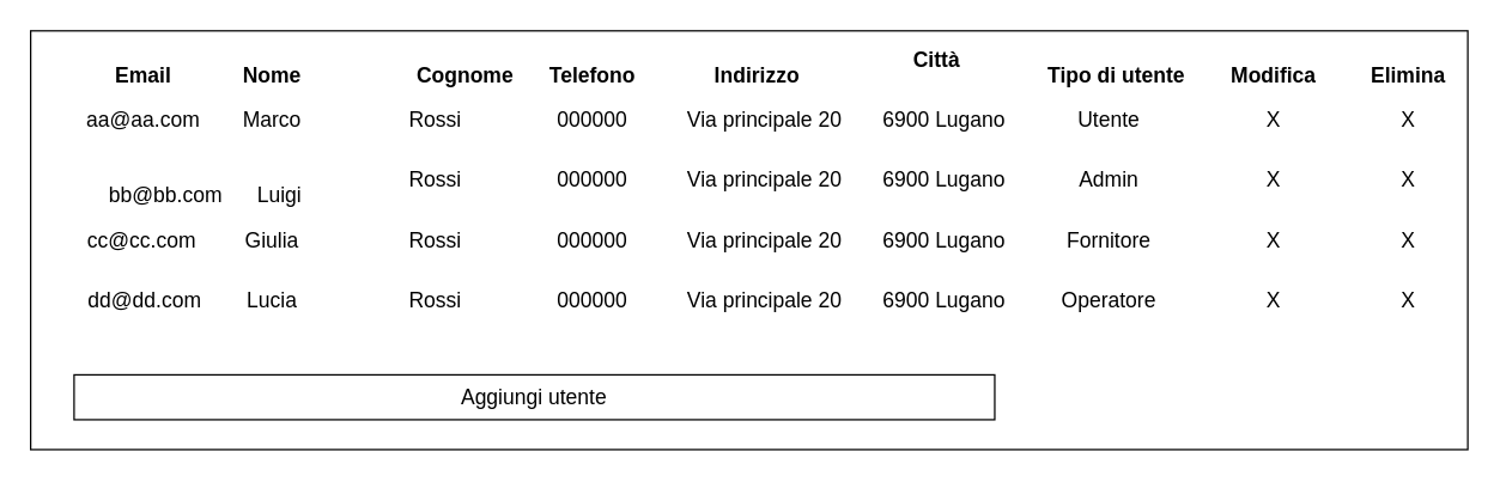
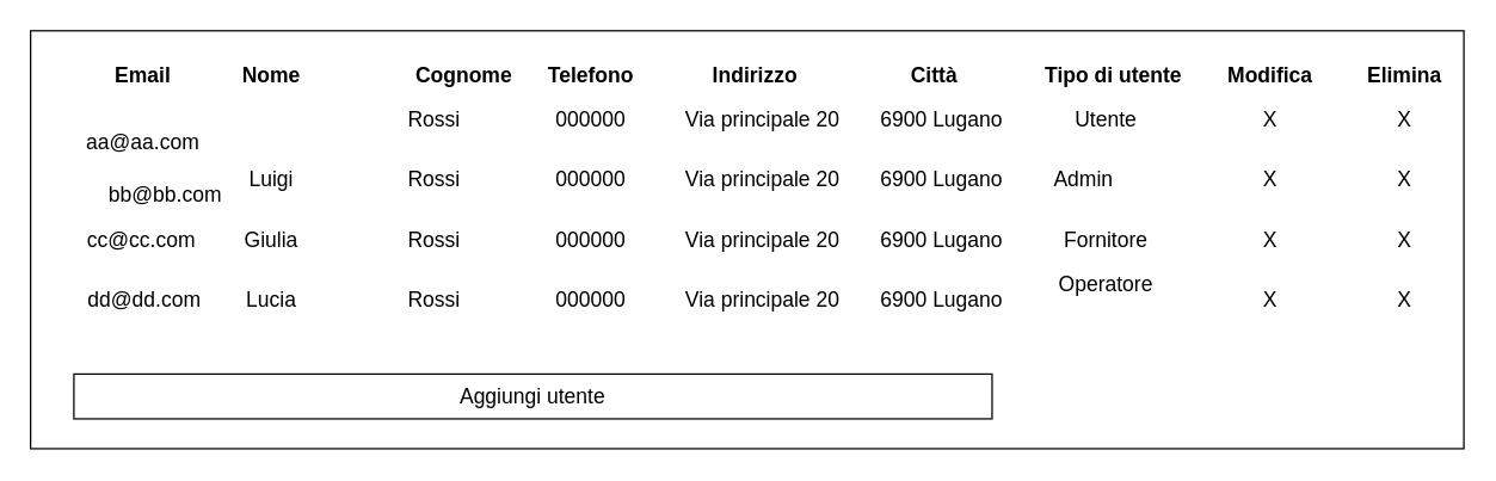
  <mxCell id="0" />
  <mxCell id="1" parent="0" />
  <mxCell id="2" value="" style="rounded=0;whiteSpace=wrap;html=1;" parent="1" vertex="1"><mxGeometry x="20" y="20" width="960" height="280" as="geometry" /></mxCell>
  <mxCell id="3" value="Nome" style="text;html=1;align=center;verticalAlign=middle;resizable=0;points=[];autosize=1;fontSize=14;fontStyle=1" parent="1" vertex="1"><mxGeometry x="156" y="40" width="50" height="20" as="geometry" /></mxCell>
  <mxCell id="4" value="Cognome" style="text;html=1;align=center;verticalAlign=middle;resizable=0;points=[];autosize=1;fontSize=14;fontStyle=1" parent="1" vertex="1"><mxGeometry x="270" y="40" width="80" height="20" as="geometry" /></mxCell>
  <mxCell id="5" value="Email" style="text;html=1;align=center;verticalAlign=middle;resizable=0;points=[];autosize=1;fontSize=14;fontStyle=1" parent="1" vertex="1"><mxGeometry x="70" y="40" width="50" height="20" as="geometry" /></mxCell>
  <mxCell id="6" value="Tipo di utente" style="text;html=1;align=center;verticalAlign=middle;resizable=0;points=[];autosize=1;fontSize=14;fontStyle=1" parent="1" vertex="1"><mxGeometry x="690" y="40" width="110" height="20" as="geometry" /></mxCell>
  <mxCell id="7" value="Modifica" style="text;html=1;align=center;verticalAlign=middle;resizable=0;points=[];autosize=1;fontSize=14;fontStyle=1" parent="1" vertex="1"><mxGeometry x="815" y="40" width="70" height="20" as="geometry" /></mxCell>
  <mxCell id="8" value="Elimina" style="text;html=1;align=center;verticalAlign=middle;resizable=0;points=[];autosize=1;fontSize=14;fontStyle=1" parent="1" vertex="1"><mxGeometry x="905" y="40" width="70" height="20" as="geometry" /></mxCell>
- <mxCell id="9" value="Marco" style="text;html=1;align=center;verticalAlign=middle;resizable=0;points=[];autosize=1;fontSize=14;" parent="1" vertex="1"><mxGeometry x="156" y="70" width="50" height="20" as="geometry" /></mxCell>
  <mxCell id="10" value="Rossi" style="text;html=1;align=center;verticalAlign=middle;resizable=0;points=[];autosize=1;fontSize=14;" parent="1" vertex="1"><mxGeometry x="265" y="70" width="50" height="20" as="geometry" /></mxCell>
- <mxCell id="11" value="aa@aa.com" style="text;html=1;align=center;verticalAlign=middle;resizable=0;points=[];autosize=1;fontSize=14;" parent="1" vertex="1"><mxGeometry x="50" y="70" width="90" height="20" as="geometry" /></mxCell>
+ <mxCell id="11" value="aa@aa.com" style="text;html=1;align=center;verticalAlign=middle;resizable=0;points=[];autosize=1;fontSize=14;" parent="1" vertex="1"><mxGeometry x="50" y="85" width="90" height="20" as="geometry" /></mxCell>
  <mxCell id="12" value="Utente" style="text;html=1;align=center;verticalAlign=middle;resizable=0;points=[];autosize=1;fontSize=14;" parent="1" vertex="1"><mxGeometry x="710" y="70" width="60" height="20" as="geometry" /></mxCell>
  <mxCell id="13" value="X" style="text;html=1;align=center;verticalAlign=middle;resizable=0;points=[];autosize=1;fontSize=14;" parent="1" vertex="1"><mxGeometry x="840" y="70" width="20" height="20" as="geometry" /></mxCell>
  <mxCell id="14" value="X" style="text;html=1;align=center;verticalAlign=middle;resizable=0;points=[];autosize=1;fontSize=14;" parent="1" vertex="1"><mxGeometry x="930" y="70" width="20" height="20" as="geometry" /></mxCell>
- <mxCell id="15" value="Luigi" style="text;html=1;align=center;verticalAlign=middle;resizable=0;points=[];autosize=1;fontSize=14;" parent="1" vertex="1"><mxGeometry x="166" y="120" width="40" height="20" as="geometry" /></mxCell>
+ <mxCell id="15" value="Luigi" style="text;html=1;align=center;verticalAlign=middle;resizable=0;points=[];autosize=1;fontSize=14;" parent="1" vertex="1"><mxGeometry x="161" y="110" width="40" height="20" as="geometry" /></mxCell>
  <mxCell id="16" value="Rossi" style="text;html=1;align=center;verticalAlign=middle;resizable=0;points=[];autosize=1;fontSize=14;" parent="1" vertex="1"><mxGeometry x="265" y="110" width="50" height="20" as="geometry" /></mxCell>
  <mxCell id="17" value="bb@bb.com" style="text;html=1;align=center;verticalAlign=middle;resizable=0;points=[];autosize=1;fontSize=14;" parent="1" vertex="1"><mxGeometry x="65" y="120" width="90" height="20" as="geometry" /></mxCell>
- <mxCell id="18" value="Admin" style="text;html=1;align=center;verticalAlign=middle;resizable=0;points=[];autosize=1;fontSize=14;" parent="1" vertex="1"><mxGeometry x="710" y="110" width="60" height="20" as="geometry" /></mxCell>
+ <mxCell id="18" value="Admin" style="text;html=1;align=center;verticalAlign=middle;resizable=0;points=[];autosize=1;fontSize=14;" parent="1" vertex="1"><mxGeometry x="695" y="110" width="60" height="20" as="geometry" /></mxCell>
  <mxCell id="19" value="X" style="text;html=1;align=center;verticalAlign=middle;resizable=0;points=[];autosize=1;fontSize=14;" parent="1" vertex="1"><mxGeometry x="840" y="110" width="20" height="20" as="geometry" /></mxCell>
  <mxCell id="20" value="X" style="text;html=1;align=center;verticalAlign=middle;resizable=0;points=[];autosize=1;fontSize=14;" parent="1" vertex="1"><mxGeometry x="930" y="110" width="20" height="20" as="geometry" /></mxCell>
  <mxCell id="21" value="Giulia" style="text;html=1;align=center;verticalAlign=middle;resizable=0;points=[];autosize=1;fontSize=14;" parent="1" vertex="1"><mxGeometry x="156" y="150" width="50" height="20" as="geometry" /></mxCell>
  <mxCell id="22" value="Rossi" style="text;html=1;align=center;verticalAlign=middle;resizable=0;points=[];autosize=1;fontSize=14;" parent="1" vertex="1"><mxGeometry x="265" y="150" width="50" height="20" as="geometry" /></mxCell>
  <mxCell id="23" value="cc@cc.com" style="text;html=1;align=center;verticalAlign=middle;resizable=0;points=[];autosize=1;fontSize=14;" parent="1" vertex="1"><mxGeometry x="49" y="150" width="90" height="20" as="geometry" /></mxCell>
  <mxCell id="24" value="Fornitore" style="text;html=1;align=center;verticalAlign=middle;resizable=0;points=[];autosize=1;fontSize=14;" parent="1" vertex="1"><mxGeometry x="705" y="150" width="70" height="20" as="geometry" /></mxCell>
  <mxCell id="25" value="X" style="text;html=1;align=center;verticalAlign=middle;resizable=0;points=[];autosize=1;fontSize=14;" parent="1" vertex="1"><mxGeometry x="840" y="150" width="20" height="20" as="geometry" /></mxCell>
  <mxCell id="26" value="X" style="text;html=1;align=center;verticalAlign=middle;resizable=0;points=[];autosize=1;fontSize=14;" parent="1" vertex="1"><mxGeometry x="930" y="150" width="20" height="20" as="geometry" /></mxCell>
  <mxCell id="27" value="Lucia" style="text;html=1;align=center;verticalAlign=middle;resizable=0;points=[];autosize=1;fontSize=14;" parent="1" vertex="1"><mxGeometry x="156" y="190" width="50" height="20" as="geometry" /></mxCell>
  <mxCell id="28" value="Rossi" style="text;html=1;align=center;verticalAlign=middle;resizable=0;points=[];autosize=1;fontSize=14;" parent="1" vertex="1"><mxGeometry x="265" y="190" width="50" height="20" as="geometry" /></mxCell>
  <mxCell id="29" value="dd@dd.com" style="text;html=1;align=center;verticalAlign=middle;resizable=0;points=[];autosize=1;fontSize=14;" parent="1" vertex="1"><mxGeometry x="51" y="190" width="90" height="20" as="geometry" /></mxCell>
- <mxCell id="30" value="Operatore" style="text;html=1;align=center;verticalAlign=middle;resizable=0;points=[];autosize=1;fontSize=14;" parent="1" vertex="1"><mxGeometry x="700" y="190" width="80" height="20" as="geometry" /></mxCell>
+ <mxCell id="30" value="Operatore" style="text;html=1;align=center;verticalAlign=middle;resizable=0;points=[];autosize=1;fontSize=14;" parent="1" vertex="1"><mxGeometry x="700" y="180" width="80" height="20" as="geometry" /></mxCell>
  <mxCell id="31" value="X" style="text;html=1;align=center;verticalAlign=middle;resizable=0;points=[];autosize=1;fontSize=14;" parent="1" vertex="1"><mxGeometry x="840" y="190" width="20" height="20" as="geometry" /></mxCell>
  <mxCell id="32" value="X" style="text;html=1;align=center;verticalAlign=middle;resizable=0;points=[];autosize=1;fontSize=14;" parent="1" vertex="1"><mxGeometry x="930" y="190" width="20" height="20" as="geometry" /></mxCell>
  <mxCell id="33" value="Aggiungi utente" style="rounded=0;whiteSpace=wrap;html=1;fontSize=14;" parent="1" vertex="1"><mxGeometry x="49" y="250" width="615" height="30" as="geometry" /></mxCell>
  <mxCell id="34" value="Telefono" style="text;html=1;align=center;verticalAlign=middle;resizable=0;points=[];autosize=1;fontSize=14;fontStyle=1" vertex="1" parent="1"><mxGeometry x="360" y="40" width="70" height="20" as="geometry" /></mxCell>
  <mxCell id="35" value="000000" style="text;html=1;align=center;verticalAlign=middle;resizable=0;points=[];autosize=1;fontSize=14;" vertex="1" parent="1"><mxGeometry x="365" y="70" width="60" height="20" as="geometry" /></mxCell>
  <mxCell id="36" value="000000" style="text;html=1;align=center;verticalAlign=middle;resizable=0;points=[];autosize=1;fontSize=14;" vertex="1" parent="1"><mxGeometry x="365" y="110" width="60" height="20" as="geometry" /></mxCell>
  <mxCell id="37" value="000000" style="text;html=1;align=center;verticalAlign=middle;resizable=0;points=[];autosize=1;fontSize=14;" vertex="1" parent="1"><mxGeometry x="365" y="150" width="60" height="20" as="geometry" /></mxCell>
  <mxCell id="38" value="000000" style="text;html=1;align=center;verticalAlign=middle;resizable=0;points=[];autosize=1;fontSize=14;" vertex="1" parent="1"><mxGeometry x="365" y="190" width="60" height="20" as="geometry" /></mxCell>
  <mxCell id="39" value="Indirizzo" style="text;html=1;align=center;verticalAlign=middle;resizable=0;points=[];autosize=1;fontSize=14;fontStyle=1" vertex="1" parent="1"><mxGeometry x="470" y="40" width="70" height="20" as="geometry" /></mxCell>
  <mxCell id="40" value="Via principale 20" style="text;html=1;align=center;verticalAlign=middle;resizable=0;points=[];autosize=1;fontSize=14;" vertex="1" parent="1"><mxGeometry x="450" y="70" width="120" height="20" as="geometry" /></mxCell>
- <mxCell id="41" value="Città" style="text;html=1;align=center;verticalAlign=middle;resizable=0;points=[];autosize=1;fontSize=14;fontStyle=1" vertex="1" parent="1"><mxGeometry x="600" y="30" width="50" height="20" as="geometry" /></mxCell>
+ <mxCell id="41" value="Città" style="text;html=1;align=center;verticalAlign=middle;resizable=0;points=[];autosize=1;fontSize=14;fontStyle=1" vertex="1" parent="1"><mxGeometry x="600" y="40" width="50" height="20" as="geometry" /></mxCell>
  <mxCell id="42" value="Via principale 20" style="text;html=1;align=center;verticalAlign=middle;resizable=0;points=[];autosize=1;fontSize=14;" vertex="1" parent="1"><mxGeometry x="450" y="110" width="120" height="20" as="geometry" /></mxCell>
  <mxCell id="43" value="Via principale 20" style="text;html=1;align=center;verticalAlign=middle;resizable=0;points=[];autosize=1;fontSize=14;" vertex="1" parent="1"><mxGeometry x="450" y="150" width="120" height="20" as="geometry" /></mxCell>
  <mxCell id="44" value="Via principale 20" style="text;html=1;align=center;verticalAlign=middle;resizable=0;points=[];autosize=1;fontSize=14;" vertex="1" parent="1"><mxGeometry x="450" y="190" width="120" height="20" as="geometry" /></mxCell>
  <mxCell id="45" value="6900 Lugano" style="text;html=1;align=center;verticalAlign=middle;resizable=0;points=[];autosize=1;fontSize=14;" vertex="1" parent="1"><mxGeometry x="580" y="70" width="100" height="20" as="geometry" /></mxCell>
  <mxCell id="46" value="6900 Lugano" style="text;html=1;align=center;verticalAlign=middle;resizable=0;points=[];autosize=1;fontSize=14;" vertex="1" parent="1"><mxGeometry x="580" y="110" width="100" height="20" as="geometry" /></mxCell>
  <mxCell id="47" value="6900 Lugano" style="text;html=1;align=center;verticalAlign=middle;resizable=0;points=[];autosize=1;fontSize=14;" vertex="1" parent="1"><mxGeometry x="580" y="150" width="100" height="20" as="geometry" /></mxCell>
  <mxCell id="48" value="6900 Lugano" style="text;html=1;align=center;verticalAlign=middle;resizable=0;points=[];autosize=1;fontSize=14;" vertex="1" parent="1"><mxGeometry x="580" y="190" width="100" height="20" as="geometry" /></mxCell>
